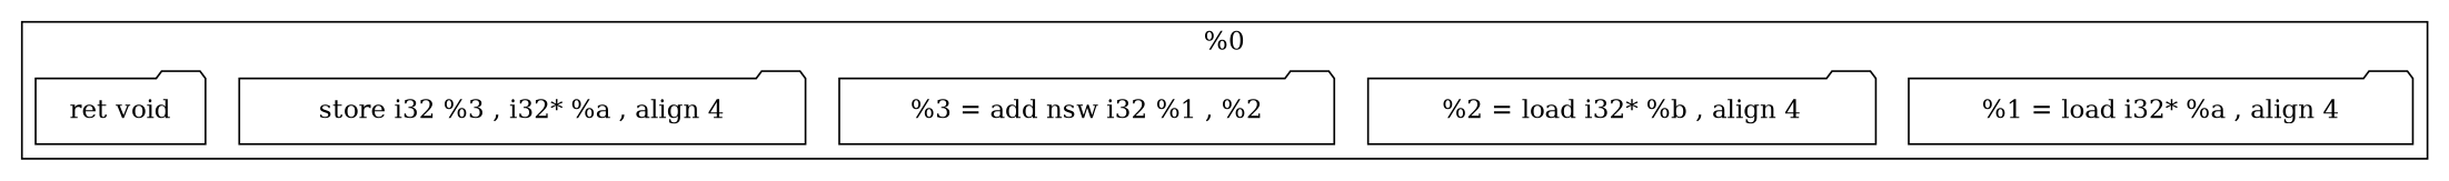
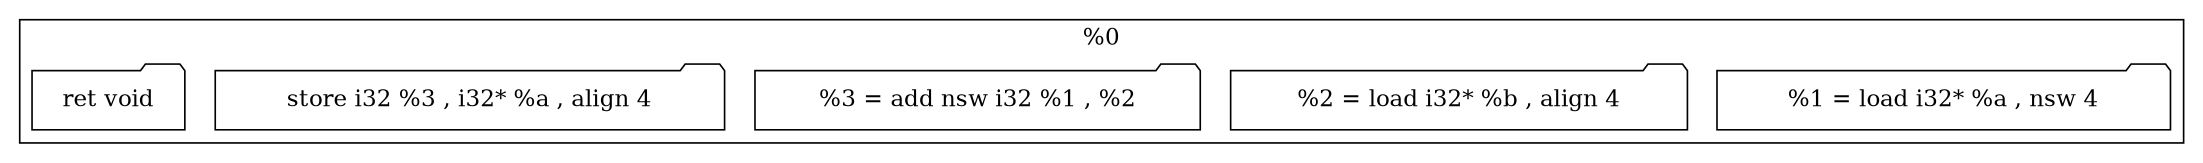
  digraph {
    node [shape=folder]
-   n1 [height=0.5 label="%1 = load i32* %a , align 4" width=3.8394]
+   n1 [height=0.5 label="%1 = load i32* %a , nsw 4" width=3.8394]
    n2 [height=0.5 label="%2 = load i32* %b , align 4" width=3.8623]
    n3 [height=0.5 label="%3 = add nsw i32 %1 , %2" width=3.7616]
    n4 [height=0.5 label="store i32 %3 , i32* %a , align 4" width=4.3102]
    n5 [height=0.5 label="ret void" width=1.2888]
    subgraph cluster_1 {
      label="%0"
      n1
      n2
      n3
      n4
      n5
    }
  }
